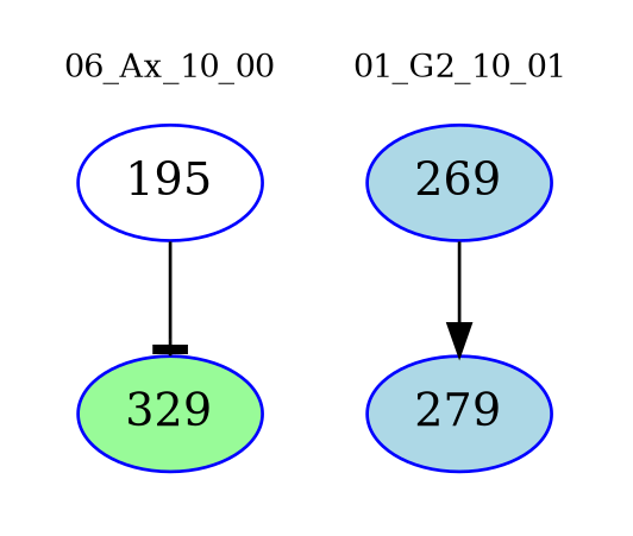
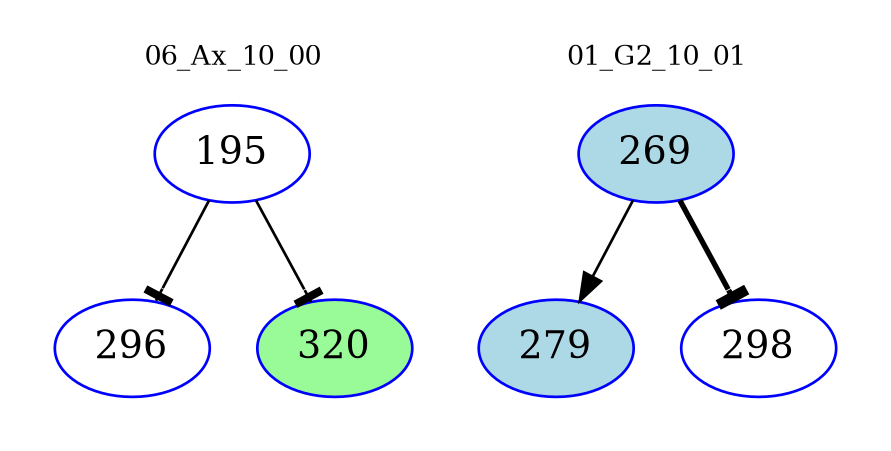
  digraph {
    node [color=blue fillcolor=white style=filled]
    edge [arrowhead=tee color=black style=solid]
    n1 [label=195]
-   n3 [fillcolor=palegreen label=329]
+   n2 [label=296]
+   n3 [fillcolor=palegreen label=320]
    n4 [fillcolor=lightblue label=269]
    n5 [fillcolor=lightblue label=279]
+   n6 [label=298]
    subgraph cluster_1 {
      color=white
      fontsize=10
      label="06_Ax_10_00"
      n1
+     n2
      n3
    }
    subgraph cluster_2 {
      color=white
      fontsize=10
      label="01_G2_10_01"
      n4
      n5
+     n6
    }
+   n1 -> n2
    n1 -> n3
    n4 -> n5 [arrowhead=normal]
+   n4 -> n6 [style=bold]
  }
